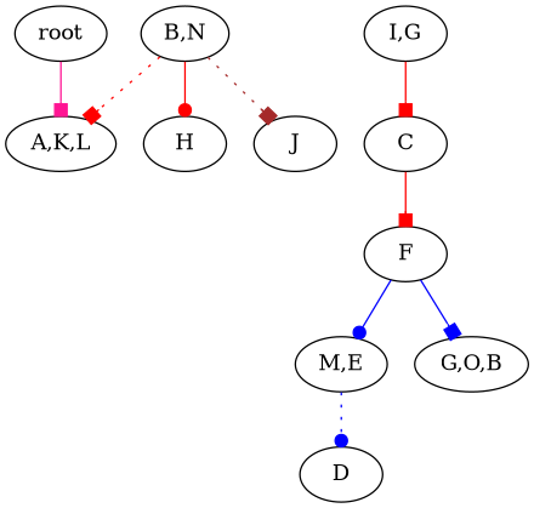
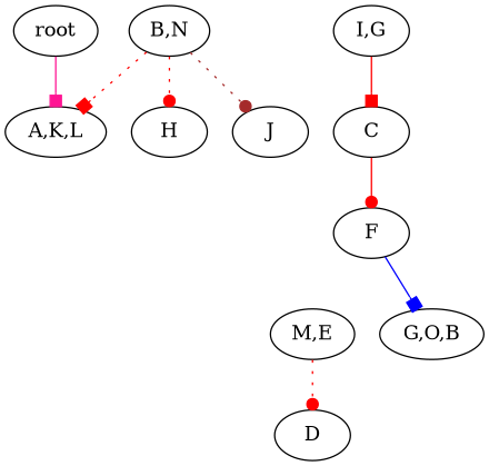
  strict digraph {
    edge [arrowhead=dot color=red style=solid]
    n1 [label=root]
    n2 [label="A,K,L"]
    n3 [label="I,G"]
    n4 [label=C]
    n5 [label="B,N"]
    n6 [label=H]
    n7 [label=J]
    n8 [label=F]
    n9 [label="M,E"]
    n10 [label="G,O,B"]
    n11 [label=D]
    n1 -> n2 [arrowhead=box color=deeppink]
    n3 -> n4 [arrowhead=box]
-   n4 -> n8 [arrowhead=box]
+   n4 -> n8
    n5 -> n2 [arrowhead=box style=dotted]
-   n5 -> n6
-   n5 -> n7 [arrowhead=box color=brown style=dotted]
-   n8 -> n9 [color=blue]
+   n5 -> n6 [style=dotted]
+   n5 -> n7 [color=brown style=dotted]
    n8 -> n10 [arrowhead=box color=blue]
-   n9 -> n11 [color=blue style=dotted]
+   n9 -> n11 [style=dotted]
  }
